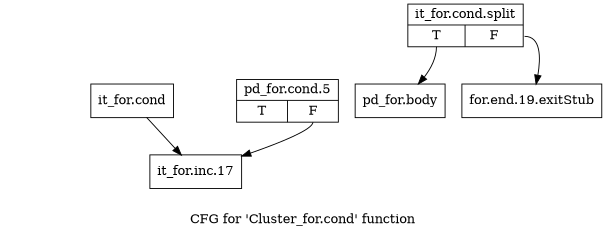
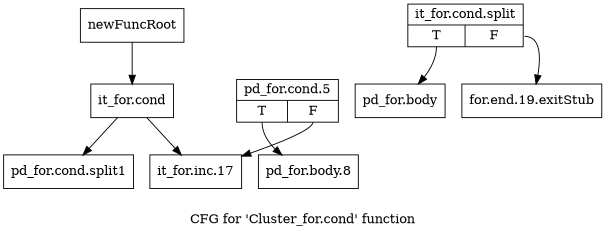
  digraph {
    label="CFG for 'Cluster_for.cond' function"
    node [shape=record]
+   n1 [label="{newFuncRoot}"]
    n2 [label="{it_for.cond}"]
+   n3 [label="{pd_for.cond.split1}"]
    n4 [label="{it_for.inc.17}"]
    n5 [label="{for.end.19.exitStub}"]
    n6 [label="{it_for.cond.split|{<s0>T|<s1>F}}"]
    n7 [label="{pd_for.body}"]
    n8 [label="{pd_for.cond.5|{<s0>T|<s1>F}}"]
+   n9 [label="{pd_for.body.8}"]
+   n1 -> n2
+   n2 -> n3
    n2 -> n4
    n6 -> n5 [tailport=s1]
    n6 -> n7 [tailport=s0]
    n8 -> n4 [tailport=s1]
+   n8 -> n9 [tailport=s0]
  }
